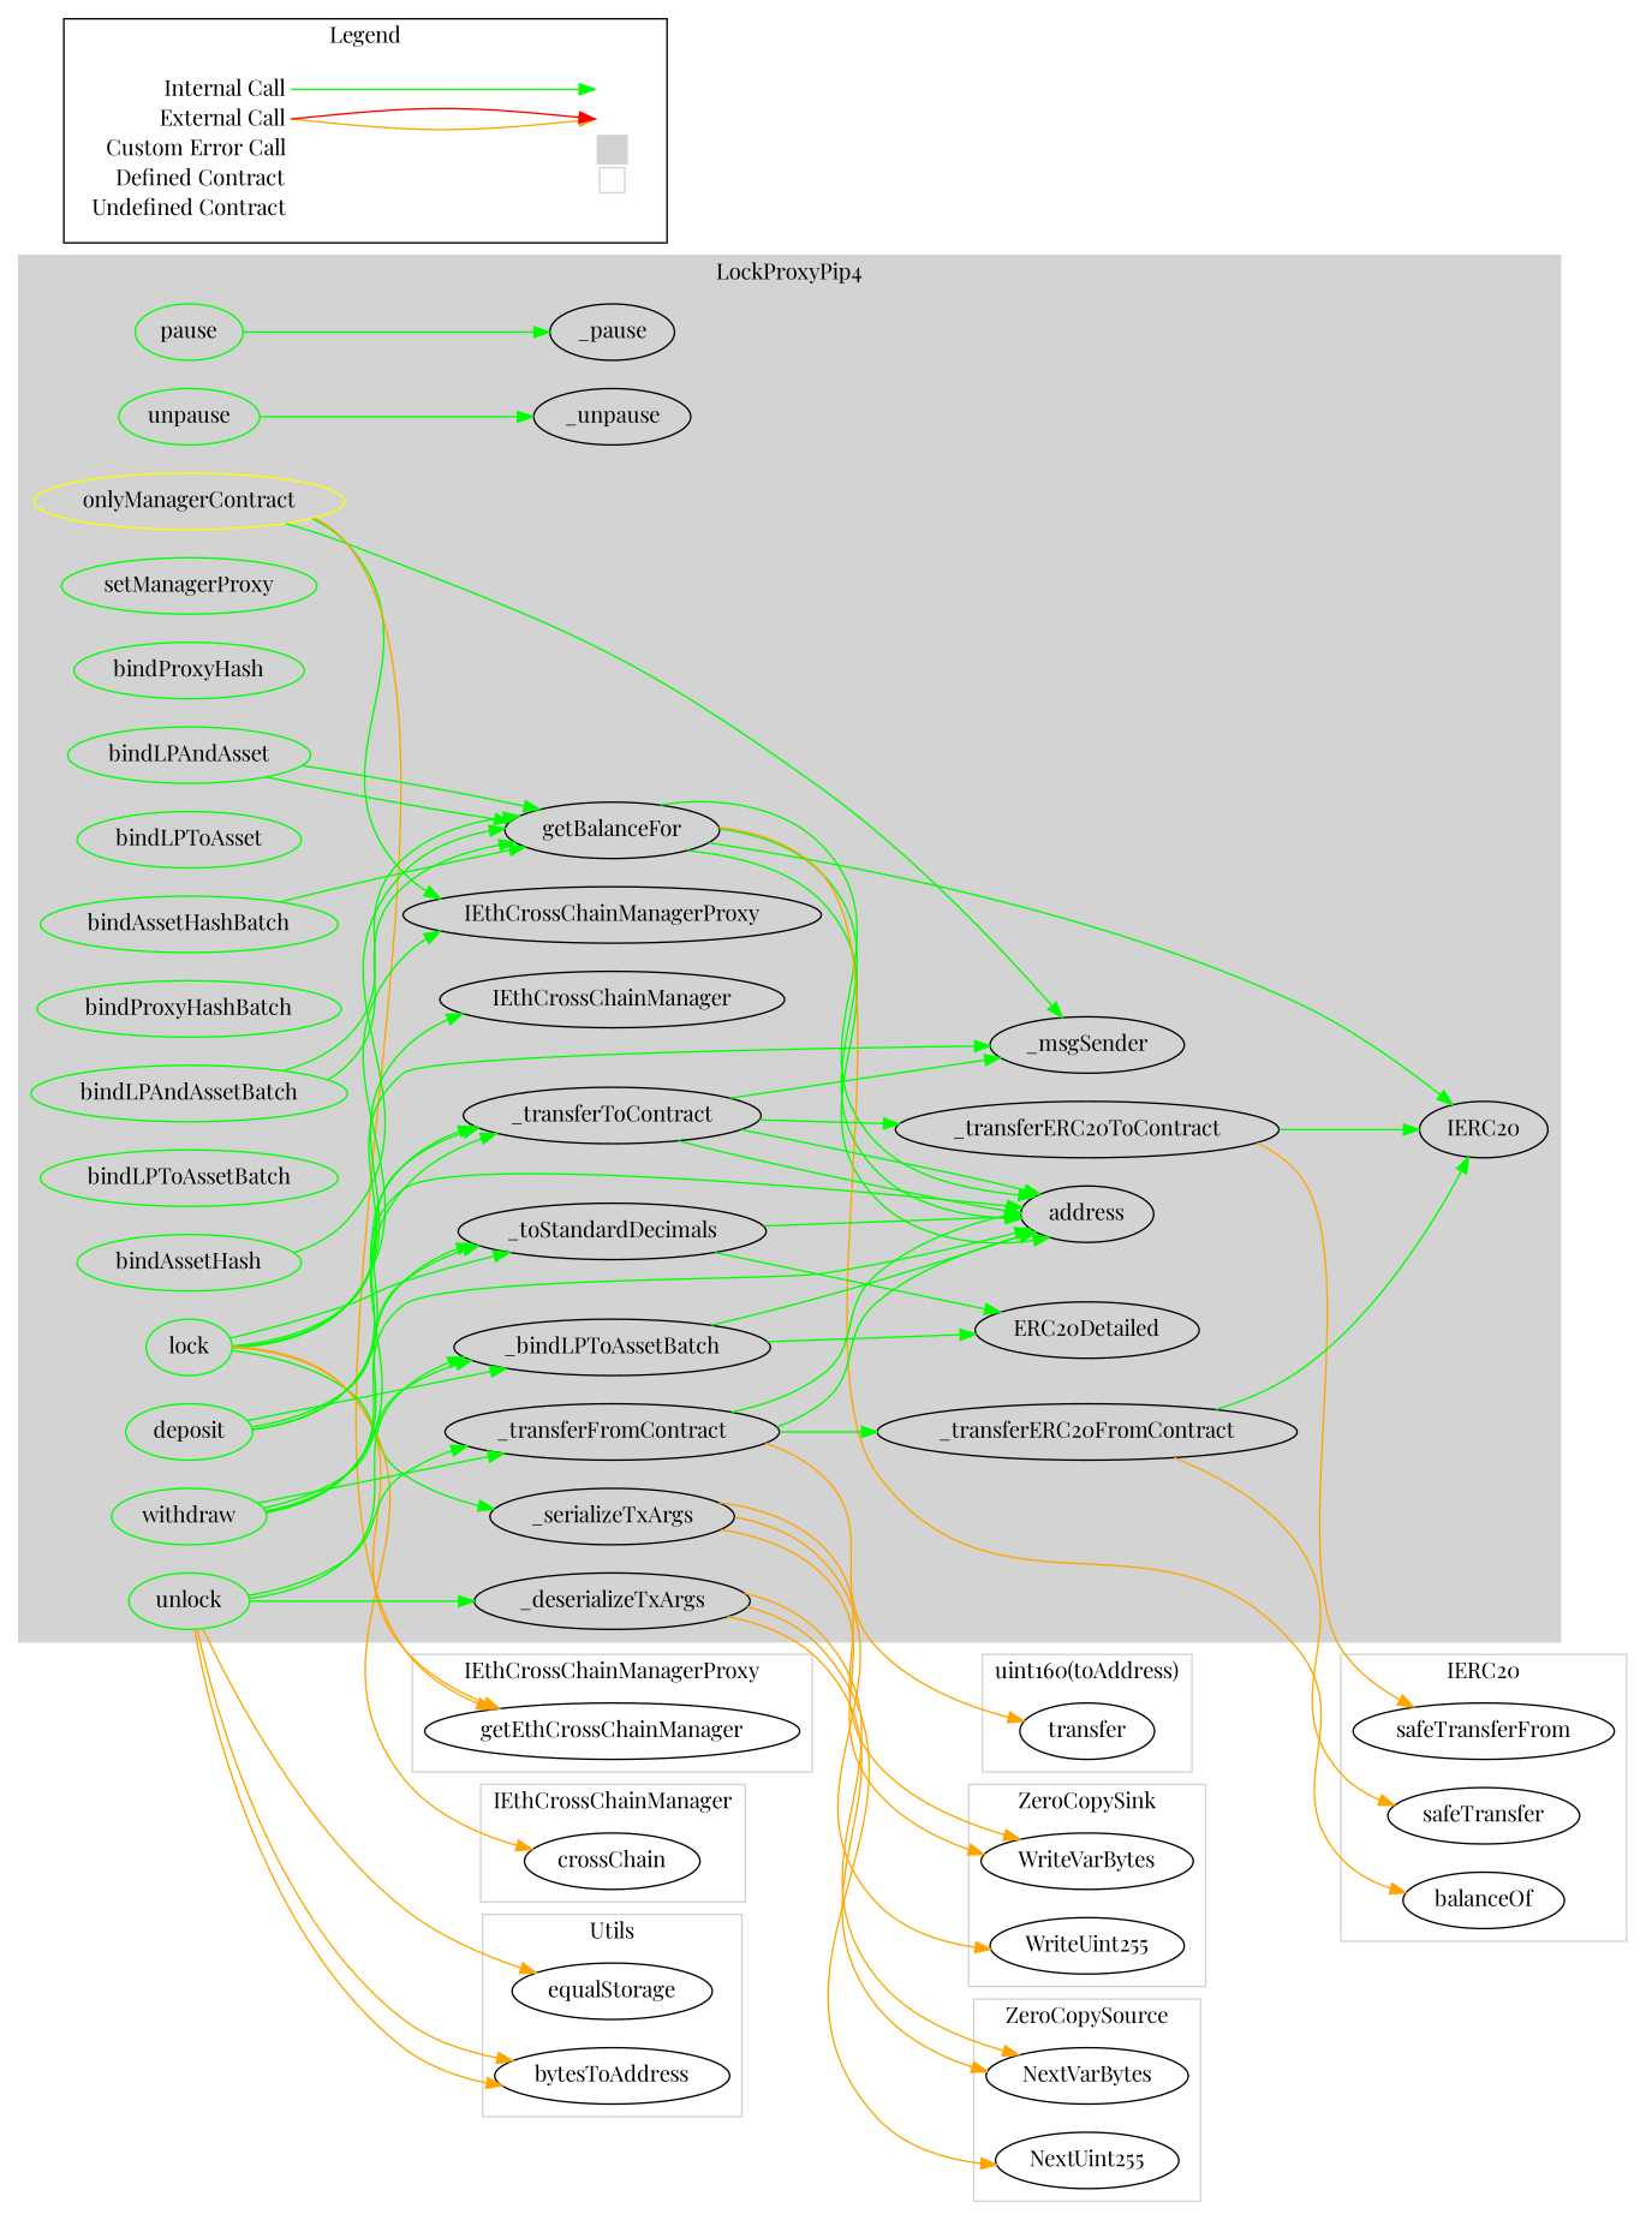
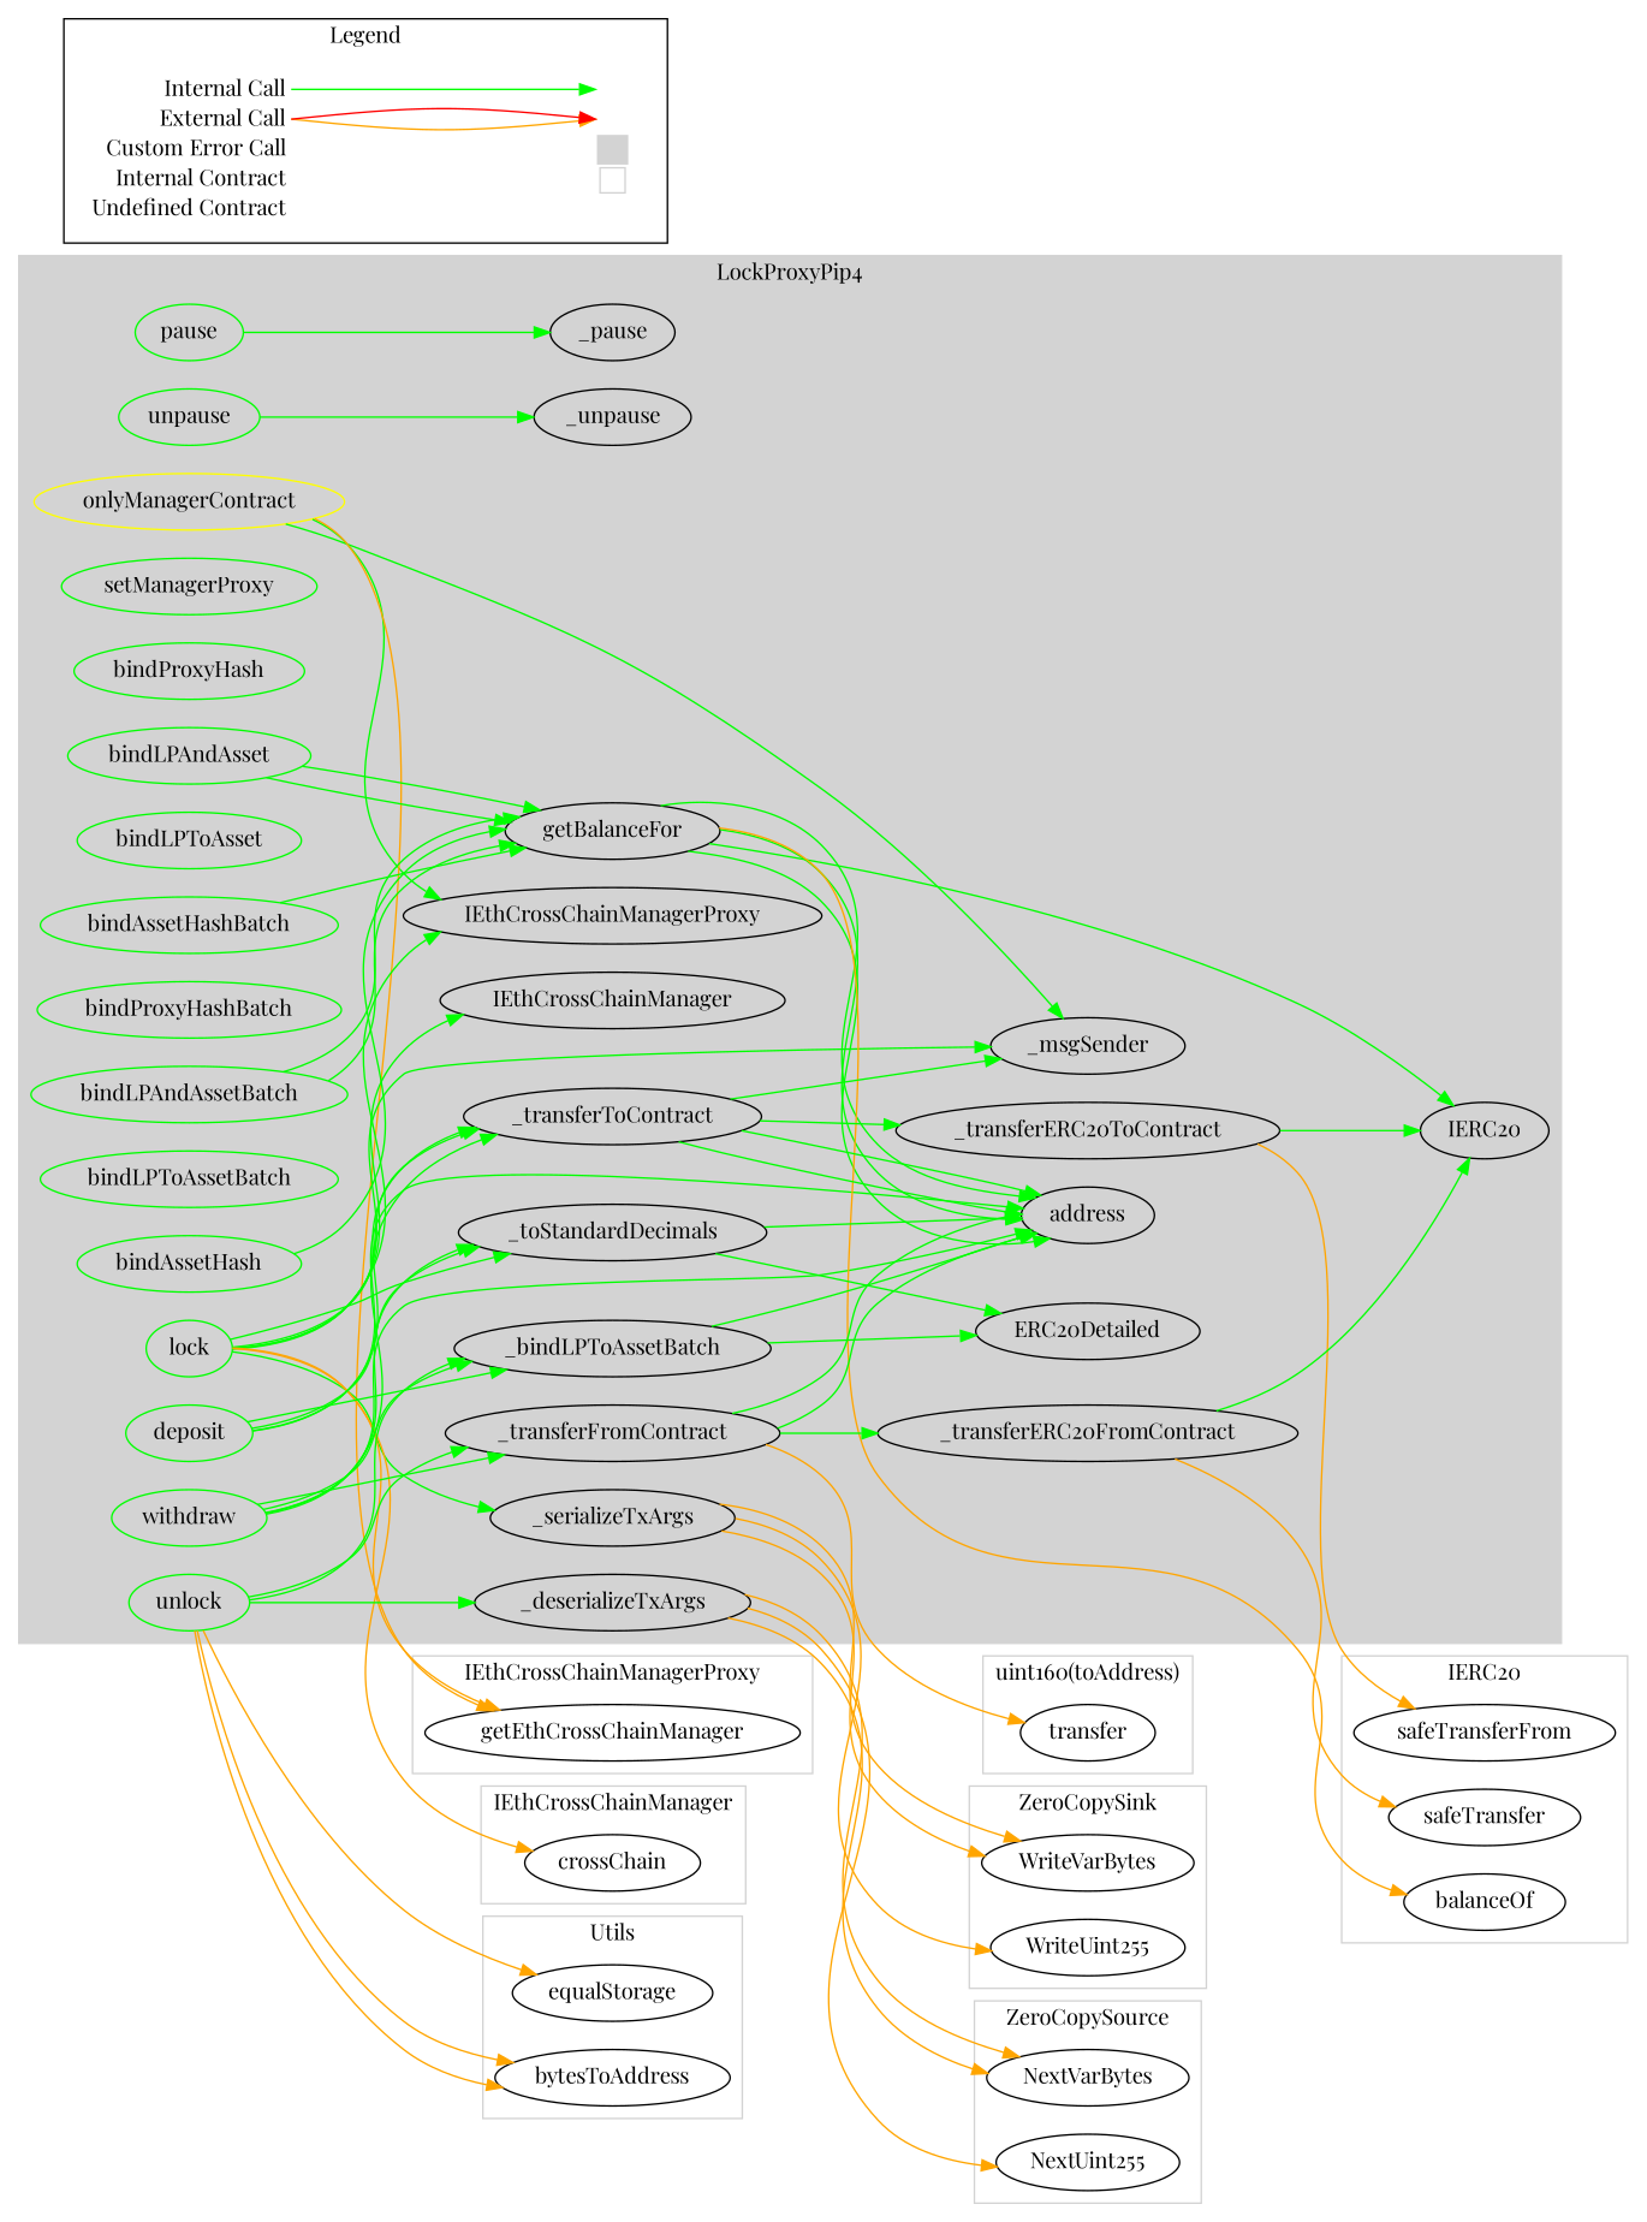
  digraph {
    compound=true
    fontname="Playfair Display"
    rankdir=LR
    node [fontname="Playfair Display"]
    edge [color=green fontname="Playfair Display"]
    n1 [color=yellow label=onlyManagerContract]
    n2 [color=green label=pause]
    n3 [color=green label=unpause]
    n4 [color=green label=setManagerProxy]
    n5 [color=green label=bindProxyHash]
    n6 [color=green label=bindAssetHash]
    n7 [color=green label=bindLPToAsset]
    n8 [color=green label=bindLPAndAsset]
    n9 [color=green label=bindProxyHashBatch]
    n10 [color=green label=bindAssetHashBatch]
    n11 [color=green label=bindLPToAssetBatch]
    n12 [color=green label=bindLPAndAssetBatch]
    n13 [color=green label=lock]
    n14 [color=green label=unlock]
    n15 [color=green label=deposit]
    n16 [color=green label=withdraw]
    n17 [label=getBalanceFor]
    n18 [label=_toStandardDecimals]
    n19 [label=_bindLPToAssetBatch]
    n20 [label=_transferToContract]
    n21 [label=_transferFromContract]
    n22 [label=_transferERC20ToContract]
    n23 [label=_transferERC20FromContract]
    n24 [label=_serializeTxArgs]
    n25 [label=_deserializeTxArgs]
    n26 [label=IEthCrossChainManagerProxy]
    n27 [label=_msgSender]
    n28 [label=_pause]
    n29 [label=_unpause]
    n30 [label=IEthCrossChainManager]
    n31 [label=address]
    n32 [label=IERC20]
    n33 [label=ERC20Detailed]
    n34 [label=getEthCrossChainManager]
    n35 [label=crossChain]
    n36 [label=equalStorage]
    n37 [label=bytesToAddress]
-   n38 [label=<<table border="0" cellpadding="2" cellspacing="0" cellborder="0">   <tr><td align="right" port="i1">Internal Call</td></tr>   <tr><td align="right" port="i2">External Call</td></tr>   <tr><td align="right" port="i2">Custom Error Call</td></tr>   <tr><td align="right" port="i3">Defined Contract</td></tr>   <tr><td align="right" port="i4">Undefined Contract</td></tr>   </table>> shape=plaintext]
+   n38 [label=<<table border="0" cellpadding="2" cellspacing="0" cellborder="0">   <tr><td align="right" port="i1">Internal Call</td></tr>   <tr><td align="right" port="i2">External Call</td></tr>   <tr><td align="right" port="i2">Custom Error Call</td></tr>   <tr><td align="right" port="i3">Internal Contract</td></tr>   <tr><td align="right" port="i4">Undefined Contract</td></tr>   </table>> shape=plaintext]
    n39 [label=<<table border="0" cellpadding="2" cellspacing="0" cellborder="0">   <tr><td port="i1">&nbsp;&nbsp;&nbsp;</td></tr>   <tr><td port="i2">&nbsp;&nbsp;&nbsp;</td></tr>   <tr><td port="i3" bgcolor="lightgray">&nbsp;&nbsp;&nbsp;</td></tr>   <tr><td port="i4">     <table border="1" cellborder="0" cellspacing="0" cellpadding="7" color="lightgray">       <tr>        <td></td>       </tr>      </table>   </td></tr>   </table>> shape=plaintext]
    n40 [label=balanceOf]
    n41 [label=safeTransferFrom]
    n42 [label=safeTransfer]
    n43 [label=transfer]
    n44 [label=WriteVarBytes]
    n45 [label=WriteUint255]
    n46 [label=NextVarBytes]
    n47 [label=NextUint255]
    subgraph cluster_1 {
      bgcolor=lightgray
      color=lightgray
      label=LockProxyPip4
      style=filled
      n1
      n2
      n3
      n4
      n5
      n6
      n7
      n8
      n9
      n10
      n11
      n12
      n13
      n14
      n15
      n16
      n17
      n18
      n19
      n20
      n21
      n22
      n23
      n24
      n25
      n26
      n27
      n28
      n29
      n30
      n31
      n32
      n33
    }
    subgraph cluster_2 {
      color=lightgray
      label=IEthCrossChainManagerProxy
      n34
    }
    subgraph cluster_3 {
      color=lightgray
      label=IEthCrossChainManager
      n35
    }
    subgraph cluster_4 {
      color=lightgray
      label=Utils
      n36
      n37
    }
    subgraph cluster_5 {
      label=Legend
      n38
      n39
    }
    subgraph cluster_6 {
      color=lightgray
      label=IERC20
      n40
      n41
      n42
    }
    subgraph cluster_7 {
      color=lightgray
      label="uint160(toAddress)"
      n43
    }
    subgraph cluster_8 {
      color=lightgray
      label=ZeroCopySink
      n44
      n45
    }
    subgraph cluster_9 {
      color=lightgray
      label=ZeroCopySource
      n46
      n47
    }
    n1 -> n26
    n1 -> n27
    n1 -> n34 [color=orange]
    n2 -> n28
    n3 -> n29
    n6 -> n17
    n8 -> n17
    n8 -> n17
    n10 -> n17
    n12 -> n17
    n12 -> n17
    n13 -> n18
    n13 -> n20
    n13 -> n24
    n13 -> n26
    n13 -> n27
    n13 -> n30
    n13 -> n34 [color=orange]
    n13 -> n35 [color=orange]
    n14 -> n19
    n14 -> n21
    n14 -> n25
    n14 -> n36 [color=orange]
    n14 -> n37 [color=orange]
    n14 -> n37 [color=orange]
    n15 -> n18
    n15 -> n19
    n15 -> n20
    n15 -> n31
    n16 -> n18
    n16 -> n19
    n16 -> n20
    n16 -> n21
    n16 -> n31
    n17 -> n31
    n17 -> n31
    n17 -> n31
    n17 -> n32
    n17 -> n40 [color=orange]
    n18 -> n31
    n18 -> n33
    n19 -> n31
    n19 -> n33
    n20 -> n22
    n20 -> n27
    n20 -> n31
    n20 -> n31
    n21 -> n23
    n21 -> n31
    n21 -> n31
    n21 -> n43 [color=orange]
    n22 -> n32
    n22 -> n41 [color=orange]
    n23 -> n32
    n23 -> n42 [color=orange]
    n24 -> n44 [color=orange]
    n24 -> n44 [color=orange]
    n24 -> n45 [color=orange]
    n25 -> n46 [color=orange]
    n25 -> n46 [color=orange]
    n25 -> n47 [color=orange]
    n38 -> n39 [headport="i1:w" tailport="i1:e"]
    n38 -> n39 [color=orange headport="i2:w" tailport="i2:e"]
    n38 -> n39 [color=red headport="i2:w" tailport="i2:e"]
  }
